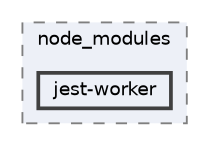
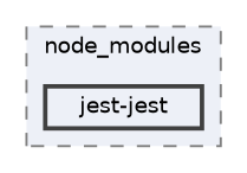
  digraph {
    compound=true
-   n1 [color=grey25 fillcolor="#edf0f7" fontname=Helvetica fontsize=10 height=0.2 label="jest-worker" shape=box style="filled,bold" width=0.4]
+   n1 [color=grey25 fillcolor="#edf0f7" fontname=Helvetica fontsize=10 height=0.2 label="jest-jest" shape=box style="filled,bold" width=0.4]
    subgraph cluster_1 {
      bgcolor="#edf0f7"
      fontname=Helvetica
      fontsize=10
      label=node_modules
      pencolor=grey50
      style="filled,dashed"
      n1
    }
  }
